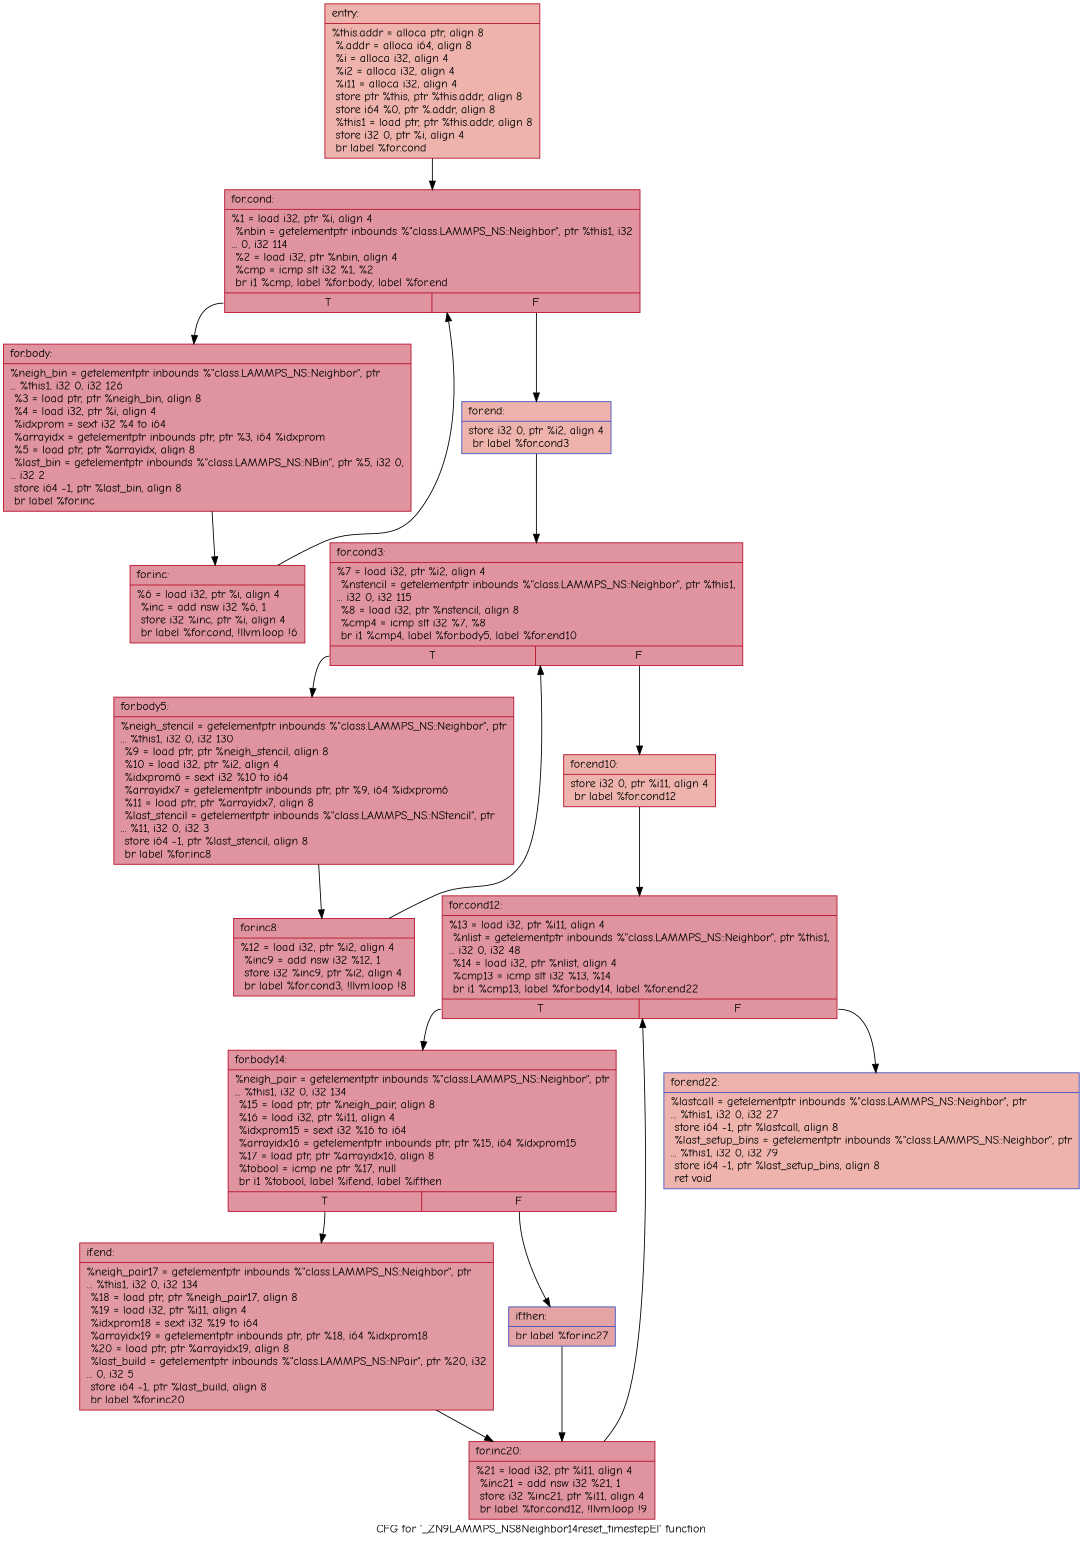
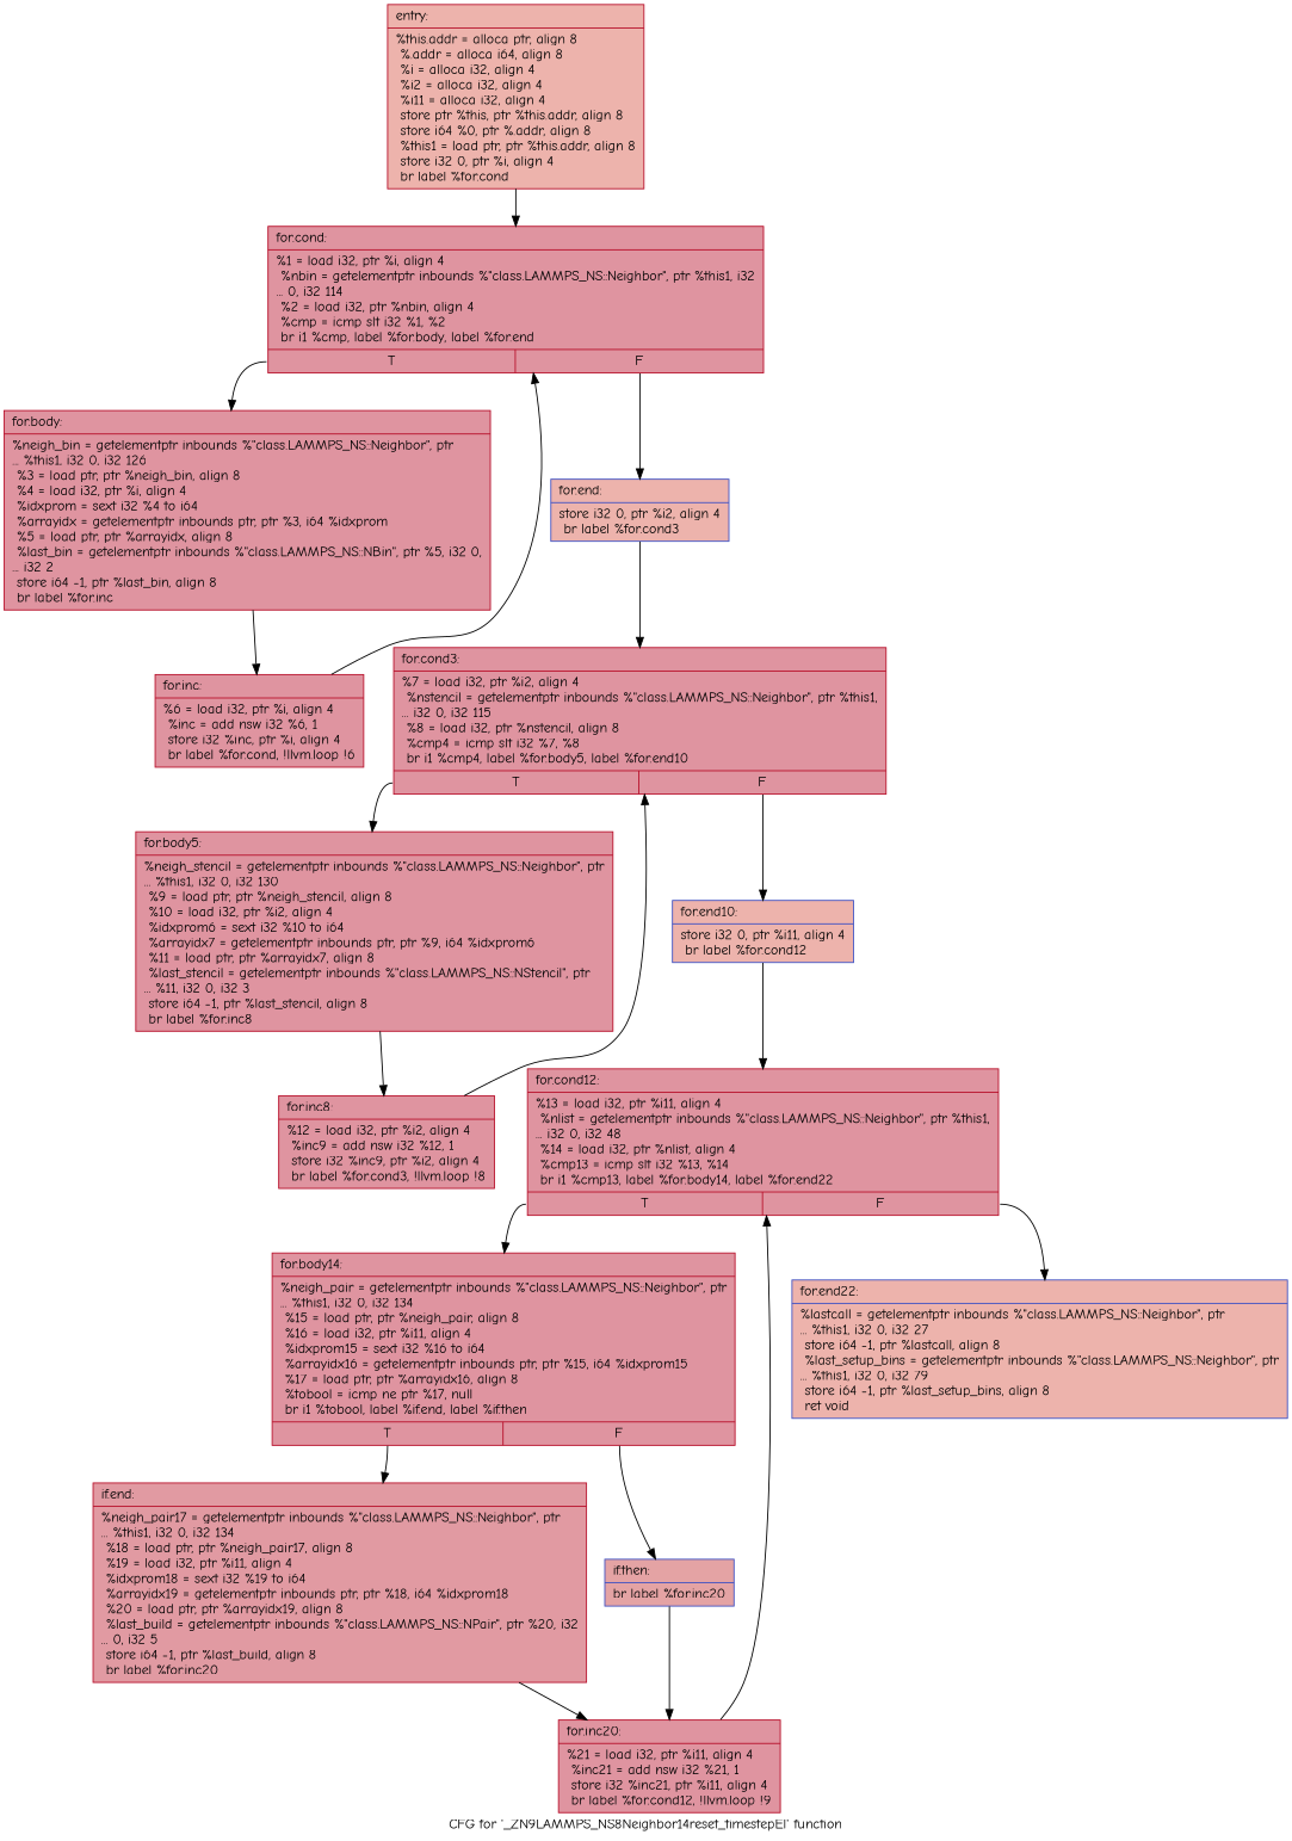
  digraph {
    fontname="Comic Neue"
    label="CFG for '_ZN9LAMMPS_NS8Neighbor14reset_timestepEl' function"
    node [color="#b70d28ff" fillcolor="#b70d2870" fontname="Comic Neue" shape=record style=filled]
    edge [fontname="Comic Neue"]
    n1 [fillcolor="#d6524470" label="{entry:\l|  %this.addr = alloca ptr, align 8\l  %.addr = alloca i64, align 8\l  %i = alloca i32, align 4\l  %i2 = alloca i32, align 4\l  %i11 = alloca i32, align 4\l  store ptr %this, ptr %this.addr, align 8\l  store i64 %0, ptr %.addr, align 8\l  %this1 = load ptr, ptr %this.addr, align 8\l  store i32 0, ptr %i, align 4\l  br label %for.cond\l}"]
    n2 [label="{for.cond:\l|  %1 = load i32, ptr %i, align 4\l  %nbin = getelementptr inbounds %\"class.LAMMPS_NS::Neighbor\", ptr %this1, i32\l... 0, i32 114\l  %2 = load i32, ptr %nbin, align 4\l  %cmp = icmp slt i32 %1, %2\l  br i1 %cmp, label %for.body, label %for.end\l|{<s0>T|<s1>F}}"]
    n3 [label="{for.body:\l|  %neigh_bin = getelementptr inbounds %\"class.LAMMPS_NS::Neighbor\", ptr\l... %this1, i32 0, i32 126\l  %3 = load ptr, ptr %neigh_bin, align 8\l  %4 = load i32, ptr %i, align 4\l  %idxprom = sext i32 %4 to i64\l  %arrayidx = getelementptr inbounds ptr, ptr %3, i64 %idxprom\l  %5 = load ptr, ptr %arrayidx, align 8\l  %last_bin = getelementptr inbounds %\"class.LAMMPS_NS::NBin\", ptr %5, i32 0,\l... i32 2\l  store i64 -1, ptr %last_bin, align 8\l  br label %for.inc\l}"]
    n4 [color="#3d50c3ff" fillcolor="#d6524470" label="{for.end:\l|  store i32 0, ptr %i2, align 4\l  br label %for.cond3\l}"]
    n5 [label="{for.inc:\l|  %6 = load i32, ptr %i, align 4\l  %inc = add nsw i32 %6, 1\l  store i32 %inc, ptr %i, align 4\l  br label %for.cond, !llvm.loop !6\l}"]
    n6 [label="{for.cond3:\l|  %7 = load i32, ptr %i2, align 4\l  %nstencil = getelementptr inbounds %\"class.LAMMPS_NS::Neighbor\", ptr %this1,\l... i32 0, i32 115\l  %8 = load i32, ptr %nstencil, align 8\l  %cmp4 = icmp slt i32 %7, %8\l  br i1 %cmp4, label %for.body5, label %for.end10\l|{<s0>T|<s1>F}}"]
    n7 [label="{for.body5:\l|  %neigh_stencil = getelementptr inbounds %\"class.LAMMPS_NS::Neighbor\", ptr\l... %this1, i32 0, i32 130\l  %9 = load ptr, ptr %neigh_stencil, align 8\l  %10 = load i32, ptr %i2, align 4\l  %idxprom6 = sext i32 %10 to i64\l  %arrayidx7 = getelementptr inbounds ptr, ptr %9, i64 %idxprom6\l  %11 = load ptr, ptr %arrayidx7, align 8\l  %last_stencil = getelementptr inbounds %\"class.LAMMPS_NS::NStencil\", ptr\l... %11, i32 0, i32 3\l  store i64 -1, ptr %last_stencil, align 8\l  br label %for.inc8\l}"]
-   n8 [fillcolor="#d6524470" label="{for.end10:\l|  store i32 0, ptr %i11, align 4\l  br label %for.cond12\l}"]
+   n8 [color="#3d50c3ff" fillcolor="#d6524470" label="{for.end10:\l|  store i32 0, ptr %i11, align 4\l  br label %for.cond12\l}"]
    n9 [label="{for.inc8:\l|  %12 = load i32, ptr %i2, align 4\l  %inc9 = add nsw i32 %12, 1\l  store i32 %inc9, ptr %i2, align 4\l  br label %for.cond3, !llvm.loop !8\l}"]
    n10 [label="{for.cond12:\l|  %13 = load i32, ptr %i11, align 4\l  %nlist = getelementptr inbounds %\"class.LAMMPS_NS::Neighbor\", ptr %this1,\l... i32 0, i32 48\l  %14 = load i32, ptr %nlist, align 4\l  %cmp13 = icmp slt i32 %13, %14\l  br i1 %cmp13, label %for.body14, label %for.end22\l|{<s0>T|<s1>F}}"]
    n11 [label="{for.body14:\l|  %neigh_pair = getelementptr inbounds %\"class.LAMMPS_NS::Neighbor\", ptr\l... %this1, i32 0, i32 134\l  %15 = load ptr, ptr %neigh_pair, align 8\l  %16 = load i32, ptr %i11, align 4\l  %idxprom15 = sext i32 %16 to i64\l  %arrayidx16 = getelementptr inbounds ptr, ptr %15, i64 %idxprom15\l  %17 = load ptr, ptr %arrayidx16, align 8\l  %tobool = icmp ne ptr %17, null\l  br i1 %tobool, label %if.end, label %if.then\l|{<s0>T|<s1>F}}"]
    n12 [color="#3d50c3ff" fillcolor="#d6524470" label="{for.end22:\l|  %lastcall = getelementptr inbounds %\"class.LAMMPS_NS::Neighbor\", ptr\l... %this1, i32 0, i32 27\l  store i64 -1, ptr %lastcall, align 8\l  %last_setup_bins = getelementptr inbounds %\"class.LAMMPS_NS::Neighbor\", ptr\l... %this1, i32 0, i32 79\l  store i64 -1, ptr %last_setup_bins, align 8\l  ret void\l}"]
    n13 [fillcolor="#bb1b2c70" label="{if.end:\l|  %neigh_pair17 = getelementptr inbounds %\"class.LAMMPS_NS::Neighbor\", ptr\l... %this1, i32 0, i32 134\l  %18 = load ptr, ptr %neigh_pair17, align 8\l  %19 = load i32, ptr %i11, align 4\l  %idxprom18 = sext i32 %19 to i64\l  %arrayidx19 = getelementptr inbounds ptr, ptr %18, i64 %idxprom18\l  %20 = load ptr, ptr %arrayidx19, align 8\l  %last_build = getelementptr inbounds %\"class.LAMMPS_NS::NPair\", ptr %20, i32\l... 0, i32 5\l  store i64 -1, ptr %last_build, align 8\l  br label %for.inc20\l}"]
-   n14 [color="#3d50c3ff" fillcolor="#c32e3170" label="{if.then:\l|  br label %for.inc27\l}"]
+   n14 [color="#3d50c3ff" fillcolor="#c32e3170" label="{if.then:\l|  br label %for.inc20\l}"]
    n15 [label="{for.inc20:\l|  %21 = load i32, ptr %i11, align 4\l  %inc21 = add nsw i32 %21, 1\l  store i32 %inc21, ptr %i11, align 4\l  br label %for.cond12, !llvm.loop !9\l}"]
    n1 -> n2
    n2 -> n3 [tailport=s0]
    n2 -> n4 [tailport=s1]
    n3 -> n5
    n4 -> n6
    n5 -> n2
    n6 -> n7 [tailport=s0]
    n6 -> n8 [tailport=s1]
    n7 -> n9
    n8 -> n10
    n9 -> n6
    n10 -> n11 [tailport=s0]
    n10 -> n12 [tailport=s1]
    n11 -> n13 [tailport=s0]
    n11 -> n14 [tailport=s1]
    n13 -> n15
    n14 -> n15
    n15 -> n10
  }
